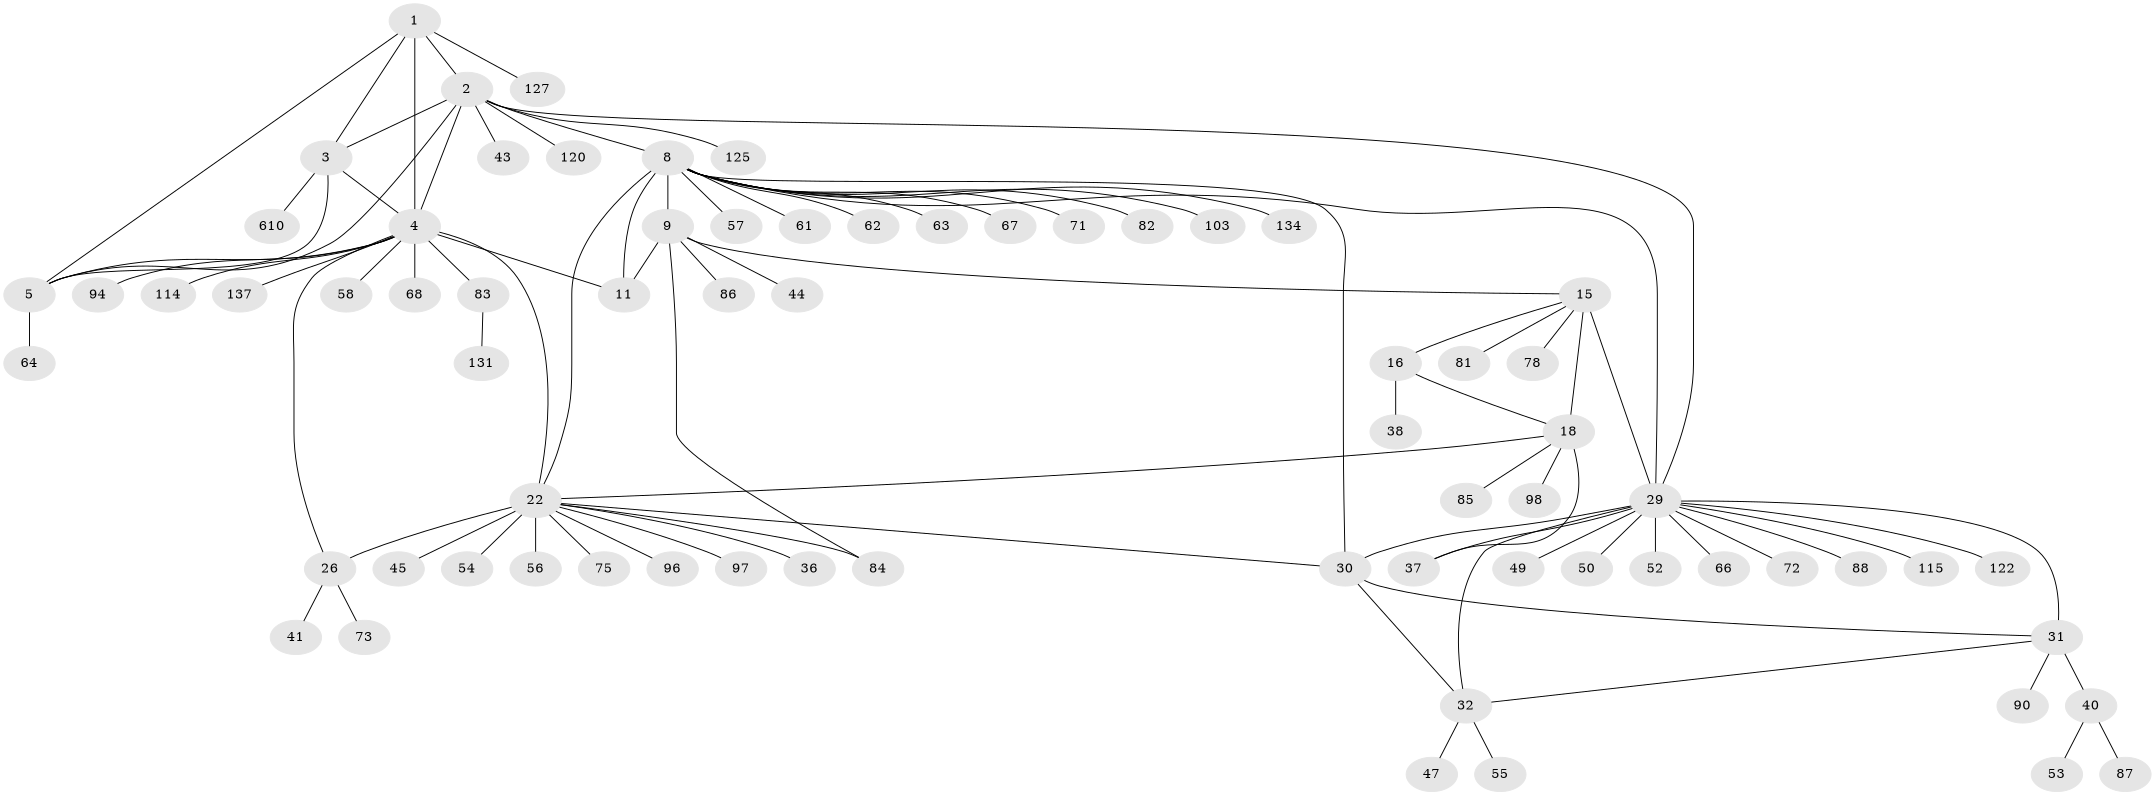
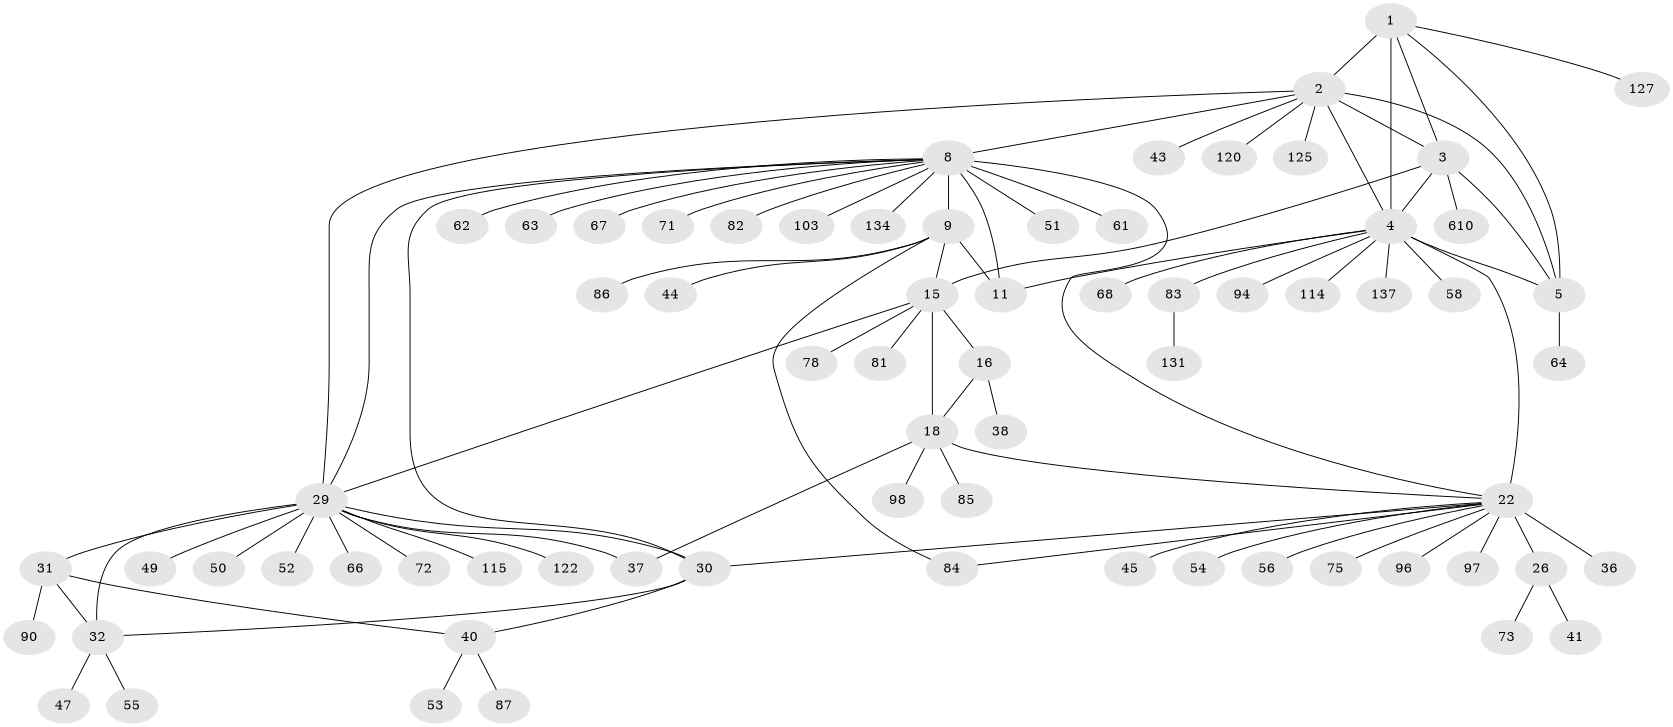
  graph {
    node [color=gray90 style=filled]
    2 [super="+69+70"]
    3
    4 [super="+6"]
    5 [super="+46+80+121+60"]
    8 [super="+13+93+39+12+10"]
    29 [super="+129+35+33"]
    43
    120
    125
    1
    127
    15 [super="+17+19"]
    n13 [label=610]
    11 [super="+95"]
    22 [super="+25+23"]
    26 [super="+91+119+141"]
    58
    68
    83
    94
    114
    137
    64
    9 [super="+76+92+118+102+124+140+104"]
    30 [super="+79+142+65"]
-   51 [label=57]
+   51
    61
    62
    63
    67
    71
    82
    103
    134
    37
    31
    32
    49
    50
    52
    66
    72
-   88
    115
    122
    16 [super="+108+74"]
    18 [super="+21"]
    78
    81
    84
    36
    45
    54
    56
    75
    96
    97
    41
    73
    131
    44
    86
    38 [super="+99"]
    85
    98
    40
    90
    47 [super="+77"]
    55
    53
    87
    2 -- 3
    2 -- 4 [weight=3]
    2 -- 5
    2 -- 8 [weight=2]
    2 -- 29
    2 -- 43
    2 -- 120
    2 -- 125
    3 -- 4 [weight=3]
    3 -- 5
+   3 -- 15
    3 -- n13
    4 -- 5 [weight=3]
    4 -- 11
    4 -- 22 [weight=5]
-   4 -- 26
    4 -- 58
    4 -- 68
    4 -- 83
    4 -- 94
    4 -- 114
    4 -- 137
    5 -- 64
    8 -- 29 [weight=2]
    8 -- 11 [weight=5]
    8 -- 22
    8 -- 9 [weight=5]
    8 -- 30 [weight=2]
    8 -- 51
    8 -- 61
    8 -- 62
    8 -- 63
    8 -- 67
    8 -- 71
    8 -- 82
    8 -- 103
    8 -- 134
    29 -- 30 [weight=4]
    29 -- 37
    29 -- 31 [weight=4]
    29 -- 32 [weight=4]
    29 -- 49
    29 -- 50
    29 -- 52
    29 -- 66
    29 -- 72
-   29 -- 88
    29 -- 115
    29 -- 122
    1 -- 2
    1 -- 3
    1 -- 4 [weight=3]
    1 -- 5
    1 -- 127
    15 -- 29
    15 -- 16 [weight=4]
    15 -- 18 [weight=8]
    15 -- 78
    15 -- 81
    22 -- 26 [weight=5]
    22 -- 30
    22 -- 84
    22 -- 36
    22 -- 45
    22 -- 54
    22 -- 56
    22 -- 75
    22 -- 96
    22 -- 97
    26 -- 41
    26 -- 73
    83 -- 131
    9 -- 15
    9 -- 11
    9 -- 84
    9 -- 44
    9 -- 86
-   30 -- 31
+   30 -- 40
    30 -- 32
    31 -- 32
    31 -- 40
    31 -- 90
    32 -- 47
    32 -- 55
    16 -- 18 [weight=2]
    16 -- 38
    18 -- 22
    18 -- 37
    18 -- 85
    18 -- 98
    40 -- 53
    40 -- 87
  }
